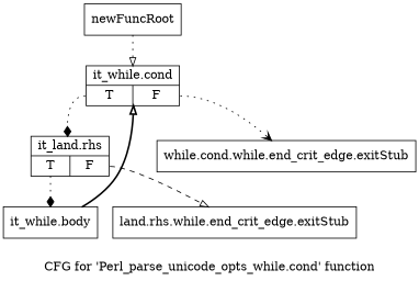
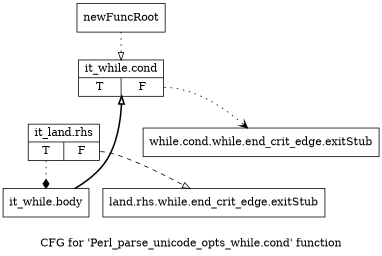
  digraph {
    label="CFG for 'Perl_parse_unicode_opts_while.cond' function"
    node [shape=record]
    edge [arrowhead=onormal style=dotted]
    n1 [label="{newFuncRoot}"]
    n2 [label="{it_while.cond|{<s0>T|<s1>F}}"]
    n3 [label="{while.cond.while.end_crit_edge.exitStub}"]
    n4 [label="{it_land.rhs|{<s0>T|<s1>F}}"]
    n5 [label="{land.rhs.while.end_crit_edge.exitStub}"]
    n6 [label="{it_while.body}"]
    n1 -> n2
    n2 -> n3 [arrowhead=vee tailport=s1]
-   n2 -> n4 [arrowhead=diamond tailport=s0]
    n4 -> n5 [style=dashed tailport=s1]
    n4 -> n6 [arrowhead=diamond tailport=s0]
    n6 -> n2 [style=bold]
  }
